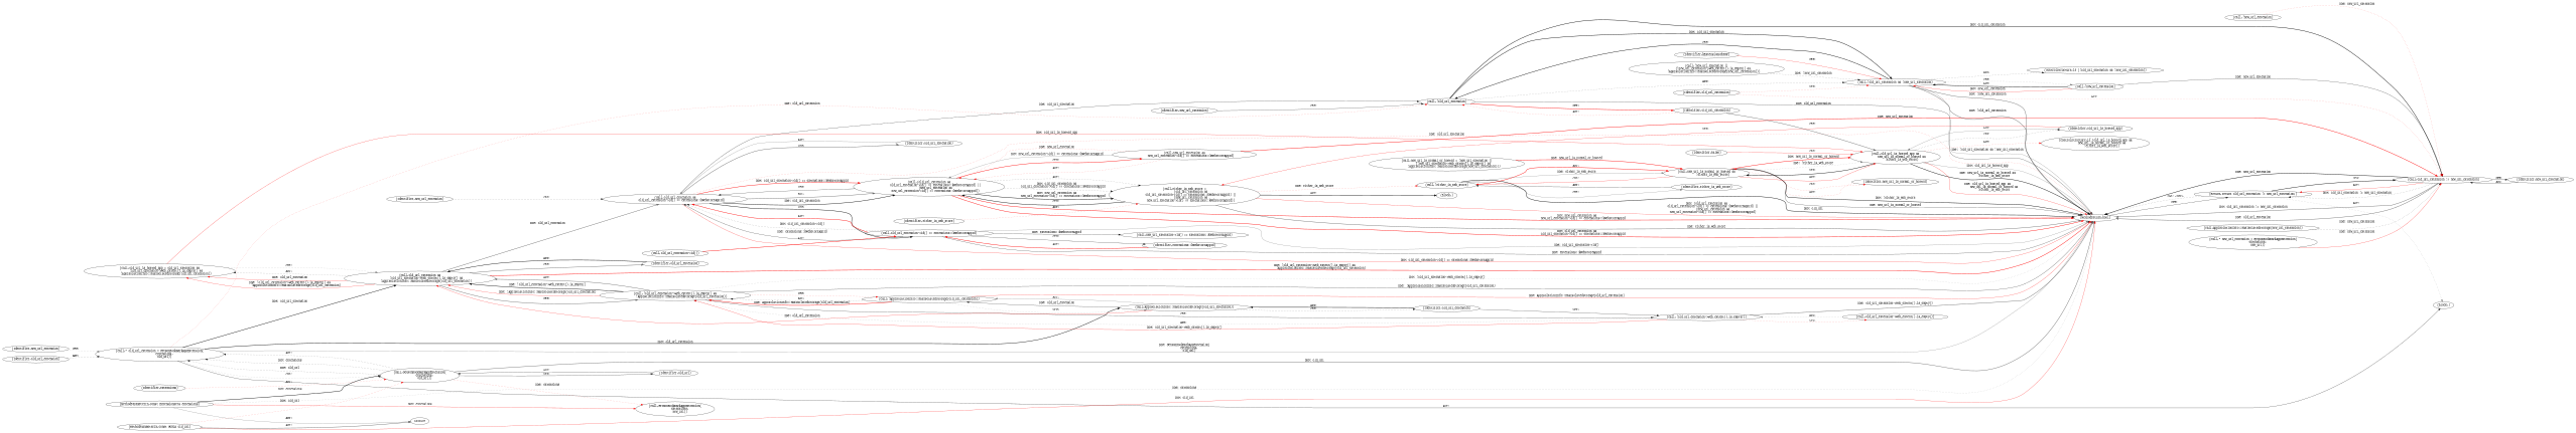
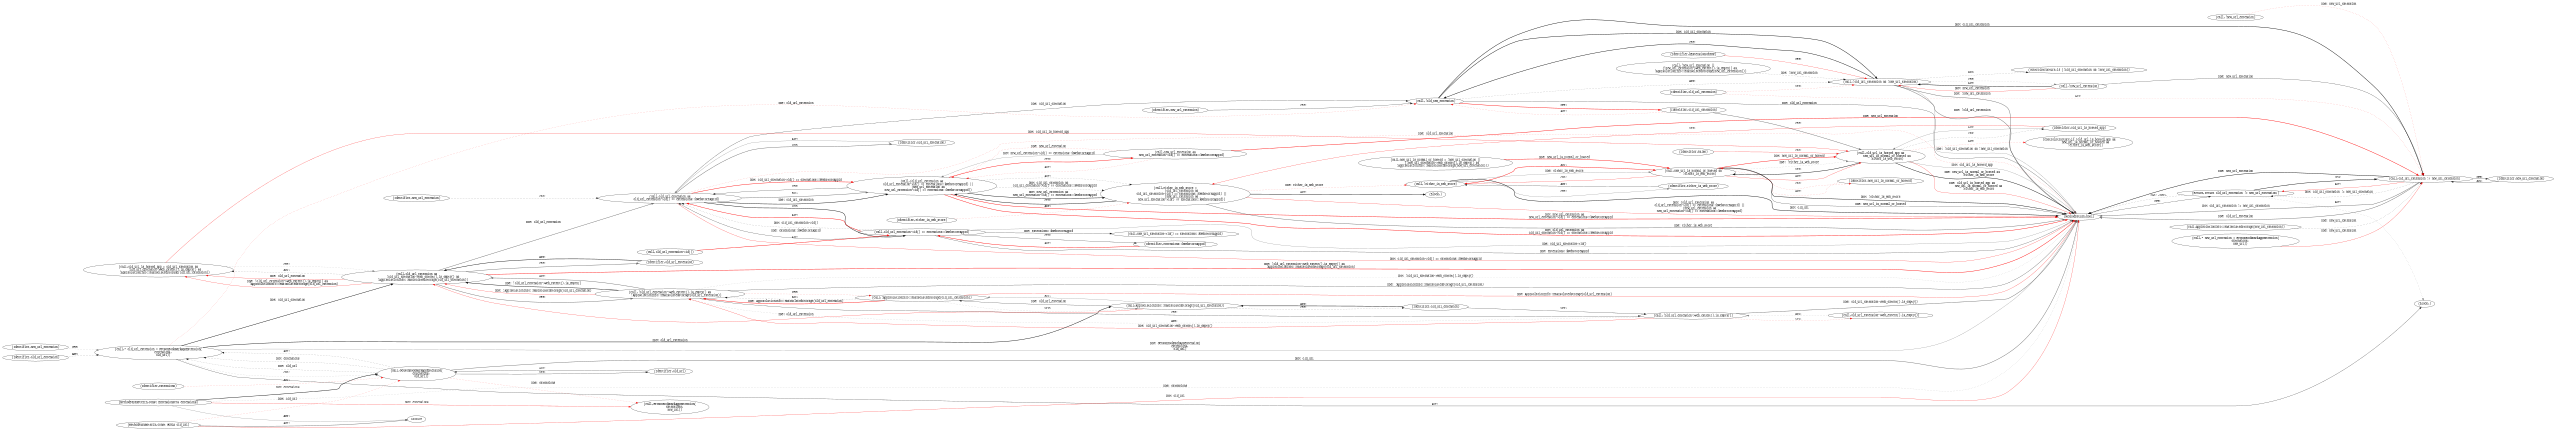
  digraph {
    fontname="Courier Prime"
    rankdir=LR
    node [fontname="Courier Prime"]
    edge [color=black fontname="Courier Prime" style=solid]
    n1 [label="(Call,old_url_extension &&\n        old_url_extension->id() == extensions::kWebStoreAppId)"]
    n2 [label="(Call,old_url_extension->id() == extensions::kWebStoreAppId)"]
    n3 [label="(Call,(old_url_extension &&\n        old_url_extension->id() == extensions::kWebStoreAppId) ||\n        (new_url_extension &&\n        new_url_extension->id() == extensions::kWebStoreAppId))"]
-   n4 [label="(Call,!old_url_extension)"]
+   n4 [label="(Call,!old_new_extension)"]
    n5 [label="(Identifier,old_url_extension)"]
    n6 [label="(MethodReturn,bool)"]
    n7 [label="(Call,new_url_extension->id() == extensions::kWebStoreAppId)"]
    n8 [label="(Identifier,extensions::kWebStoreAppId)"]
    n9 [label="(Call,either_is_web_store =\n        (old_url_extension &&\n        old_url_extension->id() == extensions::kWebStoreAppId) ||\n        (new_url_extension &&\n        new_url_extension->id() == extensions::kWebStoreAppId))"]
    n10 [label="(Call,new_url_extension &&\n        new_url_extension->id() == extensions::kWebStoreAppId)"]
    n11 [label="(Call,!old_url_extension && !new_url_extension)"]
    n12 [label="(Call,old_url_extension != new_url_extension)"]
    n13 [label="(Identifier,old_url_extension)"]
    n14 [label="(Return,return old_url_extension != new_url_extension;)"]
    n15 [label="(Call,old_url_extension &&\n        !old_url_extension->web_extent().is_empty() &&\n        !AppIsolationInfo::HasIsolatedStorage(old_url_extension))"]
    n16 [label="(Call,!old_url_extension->web_extent().is_empty() &&\n        !AppIsolationInfo::HasIsolatedStorage(old_url_extension))"]
    n17 [label="(Identifier,old_url_extension)"]
    n18 [label="(Call,old_url_is_hosted_app = old_url_extension &&\n        !old_url_extension->web_extent().is_empty() &&\n        !AppIsolationInfo::HasIsolatedStorage(old_url_extension))"]
    n19 [label="(Call,!AppIsolationInfo::HasIsolatedStorage(old_url_extension))"]
    n20 [label="(Call,!old_url_extension->web_extent().is_empty())"]
    n21 [label="(Call,old_url_is_hosted_app &&\n        new_url_is_normal_or_hosted &&\n        !either_is_web_store)"]
    n22 [label="(Call,* old_url_extension = GetNonBookmarkAppExtension(\n      extensions,\n      old_url))"]
    n23 [label="(Call,GetNonBookmarkAppExtension(\n      extensions,\n      old_url))"]
    n24 [label="(Call,AppIsolationInfo::HasIsolatedStorage(old_url_extension))"]
    n25 [label="(Block,)"]
    n26 [label="(Call,GetNonBookmarkAppExtension(\n      extensions,\n      new_url))"]
    n27 [label="(Identifier,old_url)"]
    n28 [label="(Identifier,old_url_extension)"]
    n29 [label="(MethodParameterIn,const ExtensionSet& extensions)"]
    1000107
    n31 [label="(MethodParameterIn,const GURL& old_url)"]
    n32 [label="(Call,old_url_extension->web_extent().is_empty())"]
    n33 [label="(Call,!either_is_web_store)"]
    n34 [label="(Block,)"]
    n35 [label="(Call,new_url_is_normal_or_hosted &&\n        !either_is_web_store)"]
    n36 [label="(Identifier,either_is_web_store)"]
    n37 [label="(Identifier,new_url_is_normal_or_hosted)"]
    n38 [label="(ControlStructure,if (old_url_is_hosted_app &&\n        new_url_is_normal_or_hosted &&\n        !either_is_web_store))"]
    n39 [label="(Identifier,old_url_is_hosted_app)"]
    n40 [label="(Call,!new_url_extension)"]
    n41 [label="(ControlStructure,if (!old_url_extension && !new_url_extension))"]
    n42 [label="(Identifier,new_url_extension)"]
    n43 [label="(Identifier,new_url_extension)"]
    n44 [label="(Identifier,either_is_web_store)"]
    n45 [label="(Identifier,new_url_extension)"]
    n46 [label="(Call,old_url_extension->id())"]
    n47 [label="(Identifier,kExtensionScheme)"]
    n48 [label="(Identifier,old_url_extension)"]
    n49 [label="(Call,new_url_is_normal_or_hosted = !new_url_extension ||\n        (!new_url_extension->web_extent().is_empty() &&\n         !AppIsolationInfo::HasIsolatedStorage(new_url_extension)))"]
    n50 [label="(Identifier,new_url_extension)"]
    n51 [label="(Call,AppIsolationInfo::HasIsolatedStorage(new_url_extension))"]
    n52 [label="(Call,!new_url_extension ||\n        (!new_url_extension->web_extent().is_empty() &&\n         !AppIsolationInfo::HasIsolatedStorage(new_url_extension)))"]
    n53 [label="(Identifier,extensions)"]
    n54 [label="(Call,* new_url_extension = GetNonBookmarkAppExtension(\n      extensions,\n      new_url))"]
    n55 [label="(Call,!new_url_extension)"]
    n56 [label="(Identifier,false)"]
    n57 [label="(Identifier,old_url_extension)"]
    n1 -> n2 [label="CFG: " style=bold]
    n1 -> n3 [color=gray40 label="AST: " style=bold]
    n1 -> n3 [label="DDG: old_url_extension" style=bold]
    n1 -> n3 [color=red label="DDG: old_url_extension->id() == extensions::kWebStoreAppId" style=bold]
    n1 -> n4 [label="DDG: old_url_extension"]
    n1 -> n5 [color=gray40 label="CFG: " style=bold]
    n1 -> n6 [color=red label="DDG: old_url_extension->id() == extensions::kWebStoreAppId"]
    n1 -> n6 [color=red label="DDG: old_url_extension" style=dotted]
    n2 -> n1 [color=red label="AST: " style=bold]
    n2 -> n1 [label="DDG: old_url_extension->id()" style=dotted]
    n2 -> n1 [label="DDG: extensions::kWebStoreAppId"]
    n2 -> n6 [label="DDG: extensions::kWebStoreAppId"]
    n2 -> n6 [color=gray40 label="DDG: old_url_extension->id()"]
    n2 -> n7 [label="DDG: extensions::kWebStoreAppId"]
    n2 -> n8 [label="CFG: "]
    n3 -> n1 [label="CFG: "]
    n3 -> n6 [color=red label="DDG: new_url_extension &&\n        new_url_extension->id() == extensions::kWebStoreAppId" style=bold]
    n3 -> n6 [color=red label="DDG: old_url_extension &&\n        old_url_extension->id() == extensions::kWebStoreAppId" style=bold]
    n3 -> n9 [label="AST: " style=dotted]
    n3 -> n9 [label="DDG: old_url_extension &&\n        old_url_extension->id() == extensions::kWebStoreAppId" style=dotted]
    n3 -> n9 [label="DDG: new_url_extension &&\n        new_url_extension->id() == extensions::kWebStoreAppId" style=bold]
    n3 -> n10 [color=red label="CFG: " style=bold]
    n4 -> n6 [label="DDG: old_url_extension"]
    n4 -> n11 [label="AST: " style=dotted]
    n4 -> n11 [label="DDG: old_url_extension" style=bold]
    n4 -> n12 [label="DDG: old_url_extension" style=bold]
    n4 -> n13 [color=red label="CFG: " style=bold]
    n5 -> n1 [color=gray40 label="AST: "]
    n6 -> n14 [label="CFG: "]
    n8 -> n2 [color=red label="AST: " style=bold]
    n9 -> n3 [label="CFG: " style=bold]
    n9 -> n6 [color=gray40 label="DDG: either_is_web_store" style=bold]
    n9 -> n6 [color=red label="DDG: (old_url_extension &&\n        old_url_extension->id() == extensions::kWebStoreAppId) ||\n        (new_url_extension &&\n        new_url_extension->id() == extensions::kWebStoreAppId)"]
    n9 -> n33 [color=red label="DDG: either_is_web_store" style=dotted]
    n9 -> n34 [label="AST: " style=bold]
    n10 -> n3 [color=red label="AST: " style=dotted]
    n10 -> n3 [color=red label="DDG: new_url_extension" style=dotted]
    n10 -> n3 [color=gray40 label="DDG: new_url_extension->id() == extensions::kWebStoreAppId"]
    n10 -> n12 [color=red label="DDG: new_url_extension" style=bold]
    n11 -> n4 [label="CFG: " style=bold]
    n11 -> n6 [color=gray40 label="DDG: !new_url_extension" style=bold]
    n11 -> n6 [color=gray40 label="DDG: !old_url_extension" style=bold]
    n11 -> n6 [color=gray40 label="DDG: !old_url_extension && !new_url_extension"]
    n11 -> n40 [color=gray40 label="CFG: " style=dotted]
    n11 -> n41 [label="AST: " style=dotted]
    n12 -> n6 [color=gray40 label="DDG: old_url_extension != new_url_extension" style=bold]
    n12 -> n6 [color=gray40 label="DDG: old_url_extension" style=bold]
    n12 -> n6 [label="DDG: new_url_extension" style=bold]
    n12 -> n14 [color=red label="AST: "]
    n12 -> n14 [label="DDG: old_url_extension != new_url_extension" style=dotted]
    n12 -> n42 [label="CFG: "]
    n13 -> n4 [color=red label="AST: " style=dotted]
    n13 -> n21 [color=gray40 label="CFG: " style=bold]
    n14 -> n6 [label="DDG: <RET>" style=dotted]
    n14 -> n12 [label="CFG: " style=bold]
    n14 -> n25 [color=gray40 label="AST: " style=dotted]
    n15 -> n1 [color=gray40 label="DDG: old_url_extension" style=bold]
    n15 -> n6 [color=red label="DDG: !old_url_extension->web_extent().is_empty() &&\n        !AppIsolationInfo::HasIsolatedStorage(old_url_extension)" style=bold]
    n15 -> n16 [color=gray40 label="CFG: " style=bold]
    n15 -> n17 [color=gray40 label="CFG: " style=bold]
    n15 -> n18 [label="AST: " style=dotted]
    n15 -> n18 [color=red label="DDG: old_url_extension"]
    n15 -> n18 [color=red label="DDG: !old_url_extension->web_extent().is_empty() &&\n        !AppIsolationInfo::HasIsolatedStorage(old_url_extension)"]
    n16 -> n6 [color=gray40 label="DDG: !old_url_extension->web_extent().is_empty()" style=dotted]
    n16 -> n6 [label="DDG: !AppIsolationInfo::HasIsolatedStorage(old_url_extension)"]
    n16 -> n15 [color=gray40 label="AST: " style=bold]
    n16 -> n15 [label="DDG: !old_url_extension->web_extent().is_empty()" style=bold]
    n16 -> n15 [color=red label="DDG: !AppIsolationInfo::HasIsolatedStorage(old_url_extension)"]
    n16 -> n19 [color=red label="CFG: " style=dotted]
    n16 -> n20 [label="CFG: "]
    n17 -> n15 [label="AST: " style=bold]
    n18 -> n15 [color=gray40 label="CFG: " style=dotted]
    n18 -> n21 [color=red label="DDG: old_url_is_hosted_app"]
    n19 -> n6 [color=red label="DDG: AppIsolationInfo::HasIsolatedStorage(old_url_extension)"]
    n19 -> n16 [label="AST: " style=dotted]
    n19 -> n16 [color=red label="DDG: AppIsolationInfo::HasIsolatedStorage(old_url_extension)" style=bold]
    n19 -> n24 [color=gray40 label="CFG: " style=dotted]
    n20 -> n6 [color=gray40 label="DDG: old_url_extension->web_extent().is_empty()" style=bold]
    n20 -> n16 [color=gray40 label="AST: " style=dotted]
    n20 -> n16 [color=red label="DDG: old_url_extension->web_extent().is_empty()"]
    n20 -> n32 [color=red label="CFG: " style=dotted]
    n21 -> n6 [label="DDG: new_url_is_normal_or_hosted &&\n        !either_is_web_store" style=bold]
    n21 -> n6 [color=red label="DDG: old_url_is_hosted_app &&\n        new_url_is_normal_or_hosted &&\n        !either_is_web_store"]
    n21 -> n6 [color=gray40 label="DDG: old_url_is_hosted_app"]
    n21 -> n35 [label="CFG: " style=bold]
    n21 -> n38 [color=red label="AST: " style=dotted]
    n21 -> n39 [label="CFG: " style=dotted]
    n22 -> n4 [color=red label="DDG: old_url_extension" style=dotted]
    n22 -> n6 [color=gray40 label="DDG: GetNonBookmarkAppExtension(\n      extensions,\n      old_url)"]
    n22 -> n15 [label="DDG: old_url_extension" style=bold]
    n22 -> n23 [color=gray40 label="CFG: " style=dotted]
    n22 -> n24 [label="DDG: old_url_extension" style=bold]
    n22 -> n25 [label="AST: "]
    n23 -> n6 [color=gray40 label="DDG: old_url" style=bold]
    n23 -> n22 [label="AST: " style=dotted]
    n23 -> n22 [label="DDG: extensions" style=dotted]
    n23 -> n22 [label="DDG: old_url" style=dotted]
    n23 -> n26 [color=red label="DDG: extensions" style=dotted]
    n23 -> n27 [label="CFG: "]
    n24 -> n15 [color=red label="DDG: old_url_extension"]
    n24 -> n19 [color=gray40 label="AST: "]
    n24 -> n19 [label="DDG: old_url_extension"]
    n24 -> n28 [label="CFG: " style=dotted]
    n27 -> n23 [label="AST: "]
    n28 -> n20 [label="CFG: "]
    n28 -> n24 [label="AST: " style=bold]
    n29 -> n6 [color=gray40 label="DDG: extensions" style=dotted]
    n29 -> n23 [label="DDG: extensions" style=bold]
    n29 -> n26 [color=red label="DDG: extensions"]
    n29 -> 1000107 [color=gray40 label="AST: "]
    n31 -> n6 [color=red label="DDG: old_url"]
    n31 -> n23 [color=red label="DDG: old_url" style=dotted]
    n31 -> 1000107 [color=gray40 label="AST: " style=bold]
    n32 -> n20 [color=gray40 label="AST: " style=dotted]
    n33 -> n6 [label="DDG: old_url" style=bold]
    n33 -> n35 [color=red label="AST: " style=bold]
    n33 -> n35 [color=gray40 label="DDG: either_is_web_store"]
    n33 -> n36 [color=gray40 label="CFG: "]
    n35 -> n6 [label="DDG: new_url_is_normal_or_hosted"]
    n35 -> n6 [label="DDG: !either_is_web_store" style=bold]
    n35 -> n21 [color=red label="AST: "]
    n35 -> n21 [color=red label="DDG: new_url_is_normal_or_hosted" style=bold]
    n35 -> n21 [color=gray40 label="DDG: !either_is_web_store" style=dotted]
    n35 -> n33 [color=red label="CFG: "]
    n35 -> n37 [color=red label="CFG: " style=dotted]
    n36 -> n33 [label="AST: "]
    n37 -> n35 [color=red label="AST: " style=dotted]
    n39 -> n9 [color=red label="CFG: "]
    n39 -> n21 [color=gray40 label="AST: "]
    n40 -> n11 [label="AST: " style=bold]
    n40 -> n11 [color=red label="DDG: new_url_extension"]
    n40 -> n12 [label="DDG: new_url_extension"]
    n42 -> n12 [label="AST: "]
    n43 -> n22 [color=gray40 label="CFG: " style=dotted]
    n44 -> n9 [color=red label="AST: " style=dotted]
    n45 -> n4 [label="CFG: "]
    n46 -> n2 [color=red label="AST: " style=bold]
    n47 -> n11 [color=red label="CFG: "]
    n48 -> n22 [label="AST: " style=dotted]
    n49 -> n35 [color=red label="DDG: new_url_is_normal_or_hosted" style=bold]
    n50 -> n1 [label="CFG: " style=dotted]
    n51 -> n12 [label="DDG: new_url_extension" style=dotted]
    n52 -> n11 [label="DDG: !new_url_extension" style=dotted]
    n53 -> n23 [color=red label="AST: " style=dotted]
    n54 -> n12 [color=red label="DDG: new_url_extension"]
    n55 -> n12 [color=red label="DDG: new_url_extension" style=dotted]
    n56 -> n21 [color=red label="CFG: "]
    n57 -> n11 [color=red label="CFG: " style=dotted]
    n57 -> n12 [color=red label="AST: " style=dotted]
  }
